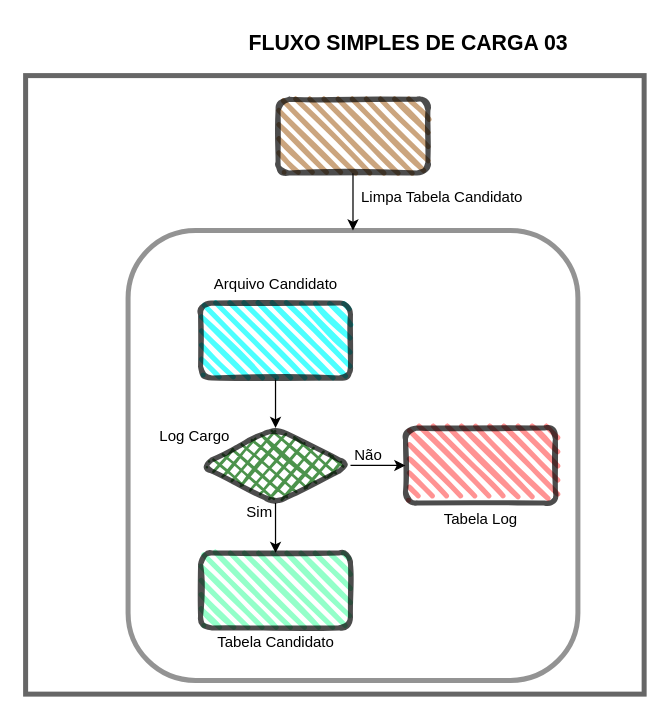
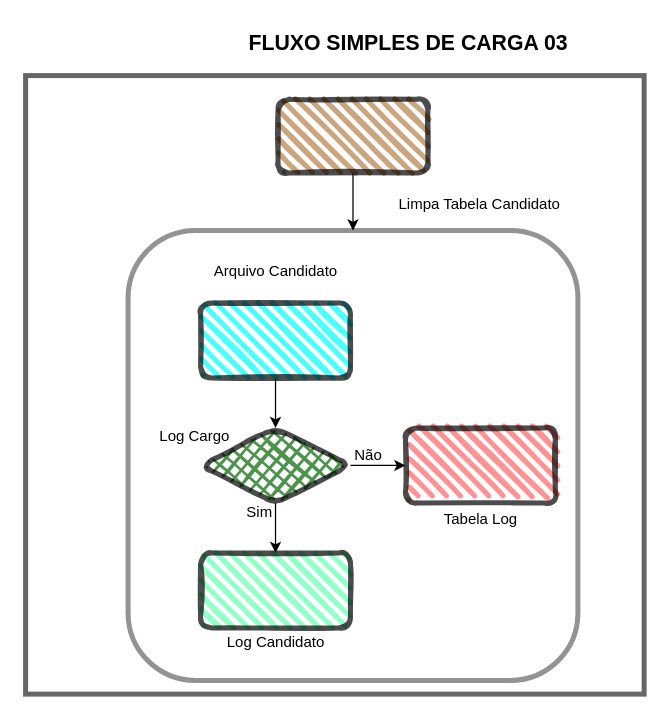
  <mxCell id="0" />
  <mxCell id="1" parent="0" />
  <mxCell id="2" value="" style="whiteSpace=wrap;html=1;aspect=fixed;rounded=0;fillWeight=4;hachureGap=8;hachureAngle=45;jiggle=1;curveFitting=0.95;strokeColor=#666666;strokeWidth=4;fillColor=#FFFFFF;" vertex="1" parent="1"><mxGeometry x="20" y="60" width="495" height="495" as="geometry" /></mxCell>
  <mxCell id="3" value="FLUXO SIMPLES DE CARGA 03" style="text;html=1;align=center;verticalAlign=middle;resizable=0;points=[];autosize=1;strokeColor=none;fillColor=default;strokeWidth=2;fontSize=17;fontStyle=1" vertex="1" parent="1"><mxGeometry x="148" y="20" width="355" height="30" as="geometry" /></mxCell>
  <mxCell id="4" value="" style="whiteSpace=wrap;html=1;aspect=fixed;rounded=1;shadow=0;glass=0;sketch=0;strokeColor=#666666;strokeWidth=4;fillColor=#FFFFFF;gradientColor=none;opacity=70;" vertex="1" parent="1"><mxGeometry x="102" y="184" width="360" height="360" as="geometry" /></mxCell>
  <mxCell id="5" value="" style="edgeStyle=orthogonalEdgeStyle;rounded=0;orthogonalLoop=1;jettySize=auto;html=1;" edge="1" parent="1" source="7" target="8"><mxGeometry relative="1" as="geometry" /></mxCell>
  <mxCell id="6" value="" style="edgeStyle=orthogonalEdgeStyle;rounded=0;orthogonalLoop=1;jettySize=auto;html=1;" edge="1" parent="1" source="7" target="11"><mxGeometry relative="1" as="geometry" /></mxCell>
  <mxCell id="7" value="" style="rhombus;whiteSpace=wrap;html=1;strokeWidth=4;fillWeight=-1;hachureGap=8;fillStyle=cross-hatch;fillColor=#006600;sketch=1;rounded=1;opacity=70;" vertex="1" parent="1"><mxGeometry x="160" y="342" width="120" height="60" as="geometry" /></mxCell>
  <mxCell id="8" value="" style="rounded=1;whiteSpace=wrap;html=1;strokeWidth=4;fillWeight=4;hachureGap=8;hachureAngle=45;fillColor=#66FFB3;sketch=1;opacity=70;" vertex="1" parent="1"><mxGeometry x="160" y="442" width="120" height="60" as="geometry" /></mxCell>
  <mxCell id="9" value="" style="edgeStyle=orthogonalEdgeStyle;rounded=0;orthogonalLoop=1;jettySize=auto;html=1;" edge="1" parent="1" source="10" target="7"><mxGeometry relative="1" as="geometry" /></mxCell>
  <mxCell id="10" value="" style="rounded=1;whiteSpace=wrap;html=1;strokeWidth=4;fillWeight=4;hachureGap=8;hachureAngle=45;fillColor=#00FFFF;sketch=1;opacity=70;" vertex="1" parent="1"><mxGeometry x="160" y="242" width="120" height="60" as="geometry" /></mxCell>
  <mxCell id="11" value="" style="rounded=1;whiteSpace=wrap;html=1;strokeWidth=4;fillWeight=4;hachureGap=8;hachureAngle=45;fillColor=#FF6666;sketch=1;opacity=70;" vertex="1" parent="1"><mxGeometry x="324" y="342" width="120" height="60" as="geometry" /></mxCell>
- <mxCell id="12" value="Tabela Candidato" style="text;html=1;align=center;verticalAlign=middle;resizable=0;points=[];autosize=1;strokeColor=none;fillColor=none;rounded=1;" vertex="1" parent="1"><mxGeometry x="160" y="499" width="120" height="30" as="geometry" /></mxCell>
- <mxCell id="13" value="Arquivo Candidato" style="text;html=1;align=center;verticalAlign=middle;resizable=0;points=[];autosize=1;strokeColor=none;fillColor=none;rounded=1;" vertex="1" parent="1"><mxGeometry x="160" y="212" width="120" height="30" as="geometry" /></mxCell>
+ <mxCell id="12" value="Log Candidato" style="text;html=1;align=center;verticalAlign=middle;resizable=0;points=[];autosize=1;strokeColor=none;fillColor=none;rounded=1;" vertex="1" parent="1"><mxGeometry x="160" y="499" width="120" height="30" as="geometry" /></mxCell>
+ <mxCell id="13" value="Arquivo Candidato" style="text;html=1;align=center;verticalAlign=middle;resizable=0;points=[];autosize=1;strokeColor=none;fillColor=none;rounded=1;" vertex="1" parent="1"><mxGeometry x="160" y="202" width="120" height="30" as="geometry" /></mxCell>
  <mxCell id="14" value="Log Cargo" style="text;html=1;align=center;verticalAlign=middle;resizable=0;points=[];autosize=1;strokeColor=none;fillColor=none;rounded=1;" vertex="1" parent="1"><mxGeometry x="110" y="334" width="90" height="30" as="geometry" /></mxCell>
  <mxCell id="15" value="Sim" style="text;html=1;align=center;verticalAlign=middle;resizable=0;points=[];autosize=1;strokeColor=none;fillColor=none;rounded=1;" vertex="1" parent="1"><mxGeometry x="187" y="395" width="40" height="30" as="geometry" /></mxCell>
  <mxCell id="16" value="Não" style="text;html=1;align=center;verticalAlign=middle;resizable=0;points=[];autosize=1;strokeColor=none;fillColor=none;rounded=1;" vertex="1" parent="1"><mxGeometry x="269" y="349" width="50" height="30" as="geometry" /></mxCell>
  <mxCell id="17" value="Tabela Log" style="text;html=1;align=center;verticalAlign=middle;resizable=0;points=[];autosize=1;strokeColor=none;fillColor=none;rounded=1;" vertex="1" parent="1"><mxGeometry x="339" y="400" width="90" height="30" as="geometry" /></mxCell>
  <mxCell id="18" style="edgeStyle=orthogonalEdgeStyle;rounded=0;orthogonalLoop=1;jettySize=auto;html=1;entryX=0.5;entryY=0;entryDx=0;entryDy=0;" edge="1" parent="1" source="19" target="4"><mxGeometry relative="1" as="geometry"><mxPoint x="270" y="160" as="targetPoint" /></mxGeometry></mxCell>
  <mxCell id="19" value="" style="rounded=1;whiteSpace=wrap;html=1;gradientColor=none;sketch=1;curveFitting=0.95;jiggle=1;fillColor=#B57F48;strokeWidth=4;opacity=70;shadow=0;glass=0;fillWeight=4;hachureGap=8;hachureAngle=45;" vertex="1" parent="1"><mxGeometry x="222" y="79" width="120" height="59" as="geometry" /></mxCell>
- <mxCell id="20" value="Limpa Tabela Candidato" style="text;html=1;align=center;verticalAlign=middle;resizable=0;points=[];autosize=1;strokeColor=none;fillColor=none;rounded=1;" vertex="1" parent="1"><mxGeometry x="278" y="143" width="150" height="30" as="geometry" /></mxCell>
+ <mxCell id="20" value="Limpa Tabela Candidato" style="text;html=1;align=center;verticalAlign=middle;resizable=0;points=[];autosize=1;strokeColor=none;fillColor=none;rounded=1;" vertex="1" parent="1"><mxGeometry x="308" y="148" width="150" height="30" as="geometry" /></mxCell>
